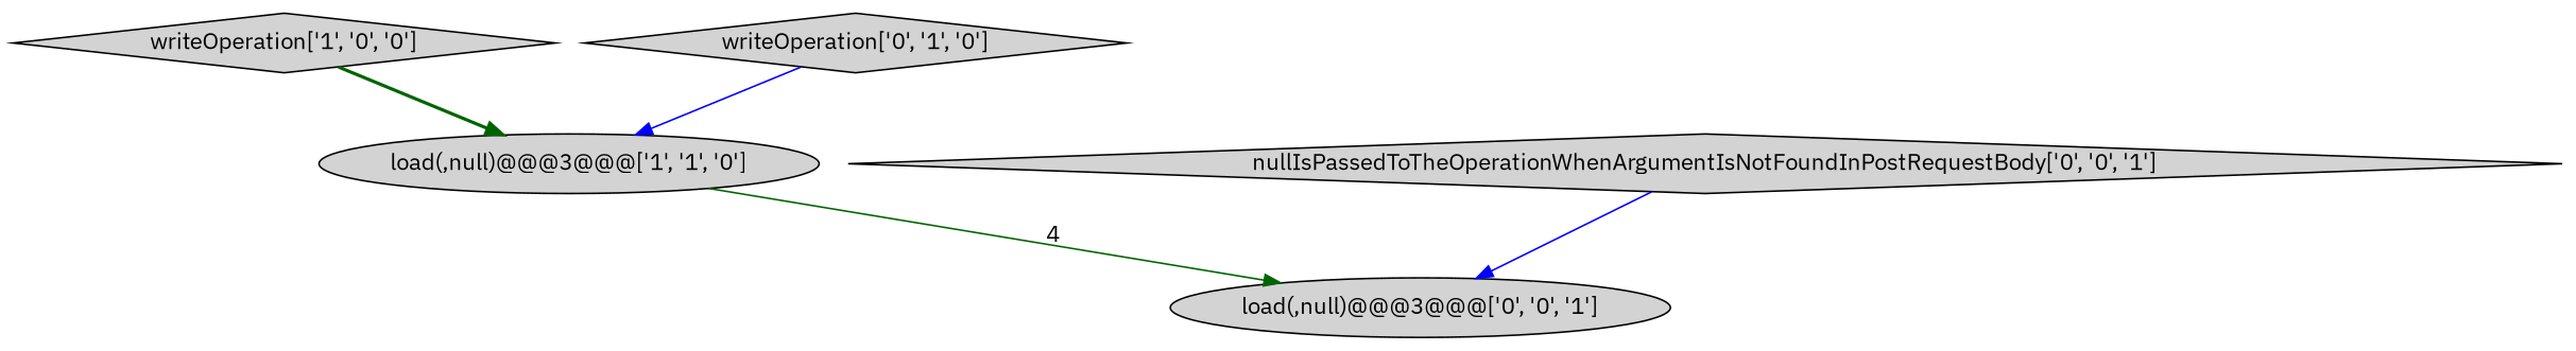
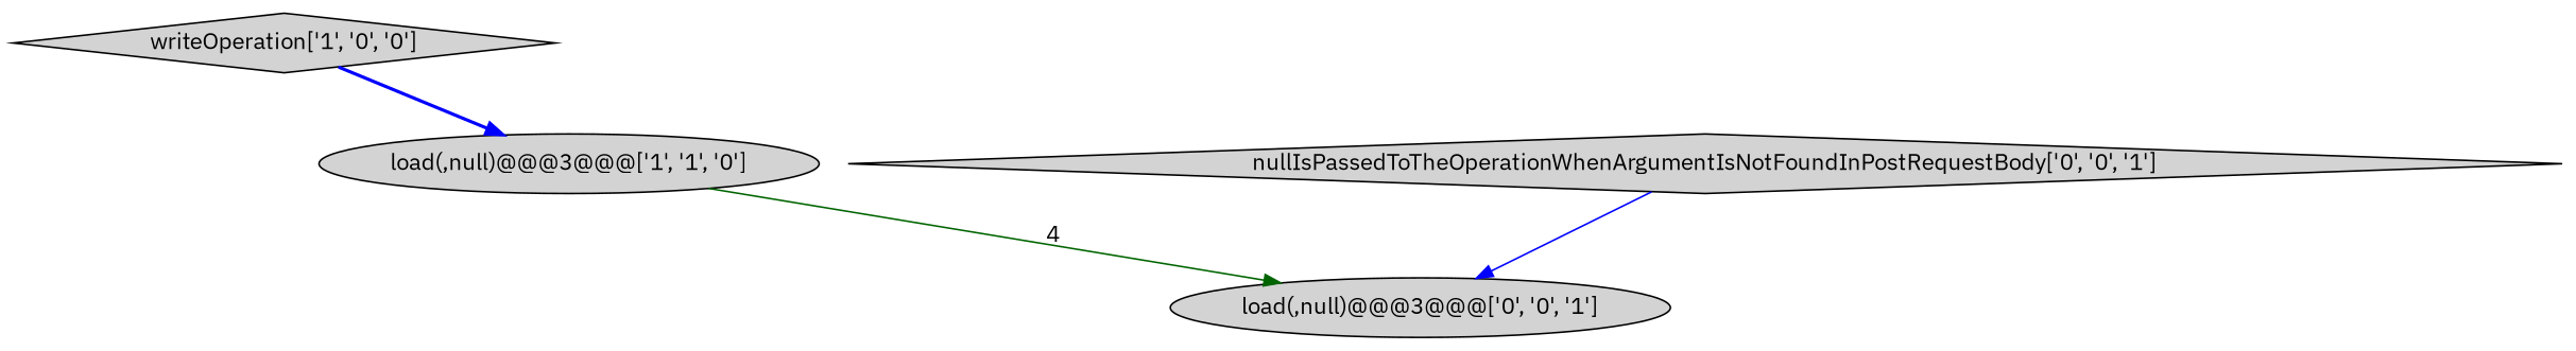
  digraph {
    fontname="IBM Plex Sans"
    node [fillcolor=lightgray fontname="IBM Plex Sans" shape=diamond style=filled]
    edge [color=darkgreen fontname="IBM Plex Sans" style=solid]
    n1 [label="load(,null)@@@3@@@['0', '0', '1']" shape=ellipse]
    n2 [label="writeOperation['1', '0', '0']"]
    n3 [label="load(,null)@@@3@@@['1', '1', '0']" shape=ellipse]
-   n4 [label="writeOperation['0', '1', '0']"]
    n5 [label="nullIsPassedToTheOperationWhenArgumentIsNotFoundInPostRequestBody['0', '0', '1']"]
-   n2 -> n3 [style=bold]
+   n2 -> n3 [color=blue style=bold]
    n3 -> n1 [label=4]
-   n4 -> n3 [color=blue]
    n5 -> n1 [color=blue]
  }
